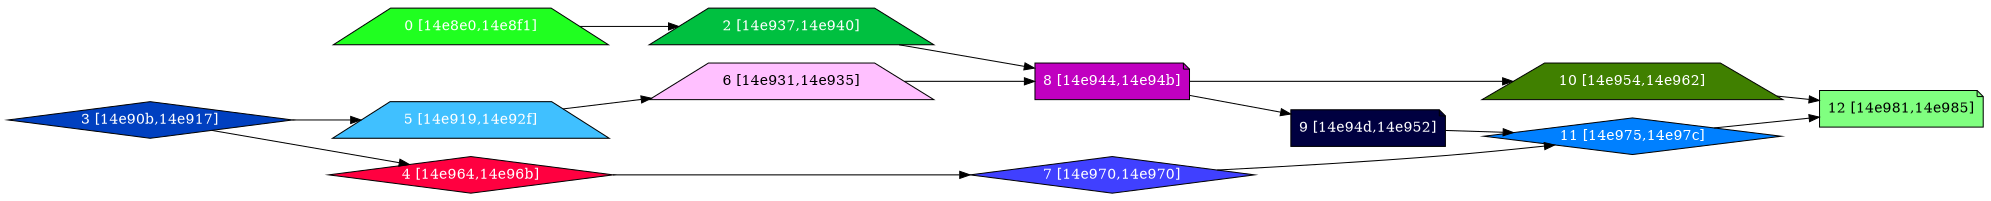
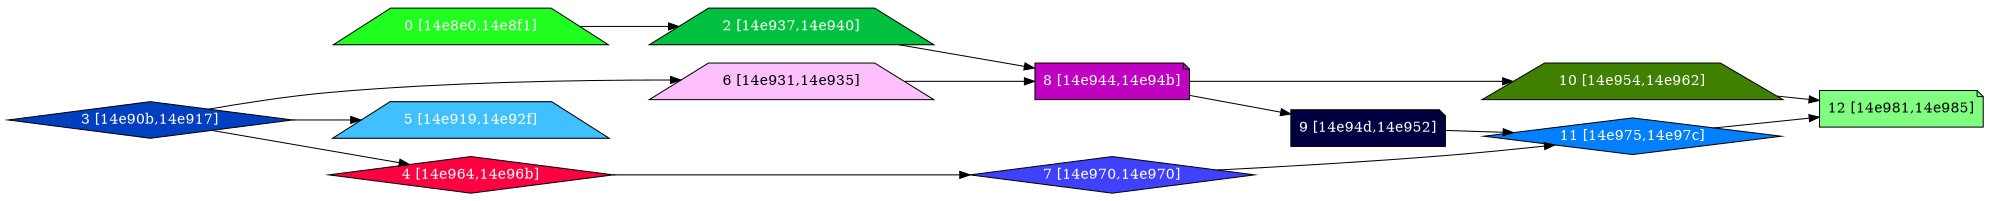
  digraph {
    rankdir=LR
    node [fontcolor="#ffffff" shape=trapezium style=filled]
    n1 [fillcolor="#20FF20" label="0 [14e8e0,14e8f1]"]
    n2 [fillcolor="#00C040" label="2 [14e937,14e940]"]
    n3 [fillcolor="#C000C0" label="8 [14e944,14e94b]" shape=note]
    n4 [fillcolor="#0040C0" label="3 [14e90b,14e917]" shape=diamond]
    n5 [fillcolor="#FF0040" label="4 [14e964,14e96b]" shape=diamond]
    n6 [fillcolor="#40C0FF" label="5 [14e919,14e92f]"]
    n7 [fillcolor="#4040FF" label="7 [14e970,14e970]" shape=diamond]
    n8 [fillcolor="#000040" label="9 [14e94d,14e952]" shape=note]
    n9 [fillcolor="#408000" label="10 [14e954,14e962]"]
    n10 [fillcolor="#FFC0FF" fontcolor="#000000" label="6 [14e931,14e935]"]
    n11 [fillcolor="#0080FF" label="11 [14e975,14e97c]" shape=diamond]
    n12 [fillcolor="#80FF80" fontcolor="#000000" label="12 [14e981,14e985]" shape=note]
    n1 -> n2
    n2 -> n3
    n3 -> n8
    n3 -> n9
    n4 -> n5
    n4 -> n6
    n5 -> n7
-   n6 -> n10
+   n4 -> n10
    n7 -> n11
    n8 -> n11
    n9 -> n12
    n10 -> n3
    n11 -> n12
  }
